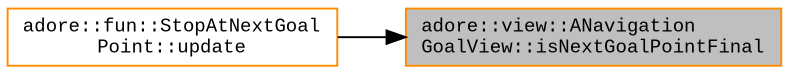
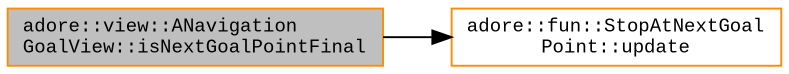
  digraph {
    rankdir=RL
    fontname="Liberation Mono"
    node [color=darkorange fontname="Liberation Mono" fontsize=10 shape=record style=filled]
    n1 [fillcolor=grey75 fontcolor=black height=0.2 label="adore::view::ANavigation\lGoalView::isNextGoalPointFinal" width=0.4]
    n2 [fillcolor=white height=0.2 label="adore::fun::StopAtNextGoal\lPoint::update" width=0.4]
-   n1 -> n2 [color=black dir=back fontname="Liberation Mono" fontsize=10 labelfontname=Helvetica labelfontsize=10 style=solid]
+   n2 -> n1 [color=black dir=back fontname="Liberation Mono" fontsize=10 labelfontname=Helvetica labelfontsize=10 style=solid]
  }
